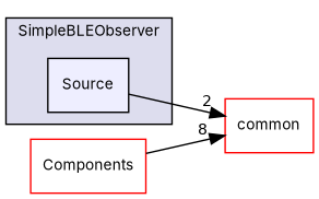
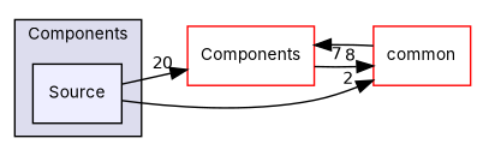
  digraph {
    compound=true
    fontname=Inter
    rankdir=LR
    node [fillcolor=white fontname=Inter fontsize=10 shape=box style=filled color=red]
    edge [fontname=Inter labeldistance=1.5 labelfontname=Helvetica labelfontsize=10]
    n1 [fillcolor="#eeeeff" label=Source pencolor=black color=""]
    n2 [label=Components]
    n3 [label=common]
    subgraph cluster_1 {
      bgcolor="#ddddee"
      fontsize=10
-     label=SimpleBLEObserver
+     label=Components
      pencolor=black
      n1
    }
+   n1 -> n2 [headlabel=20]
    n1 -> n3 [headlabel=2]
    n2 -> n3 [headlabel=8]
+   n3 -> n2 [headlabel=7]
  }
